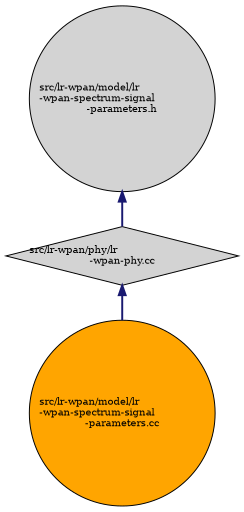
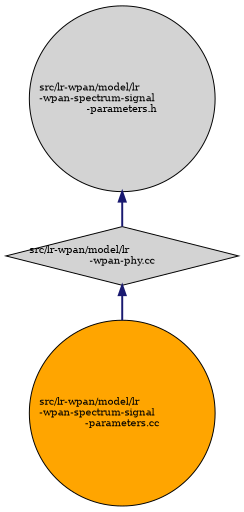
  digraph {
    fontname="DejaVu Serif"
    node [color=black fillcolor=lightgrey fontname="DejaVu Serif" fontsize=10 shape=circle style=filled]
    edge [color=midnightblue dir=back fontname="DejaVu Serif" fontsize=10 labelfontname=Helvetica labelfontsize=10 style=bold]
    n1 [fontcolor=black height=0.2 label="src/lr-wpan/model/lr\l-wpan-spectrum-signal\l-parameters.h" width=0.4]
-   n2 [height=0.2 label="src/lr-wpan/phy/lr\l-wpan-phy.cc" shape=diamond width=0.4]
+   n2 [height=0.2 label="src/lr-wpan/model/lr\l-wpan-phy.cc" shape=diamond width=0.4]
    n3 [fillcolor=orange height=0.2 label="src/lr-wpan/model/lr\l-wpan-spectrum-signal\l-parameters.cc" width=0.4]
    n1 -> n2
    n2 -> n3
  }
